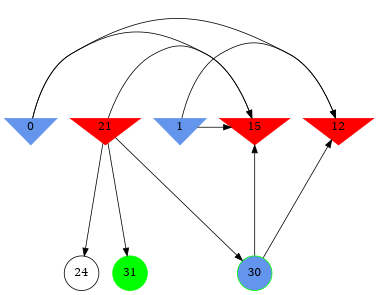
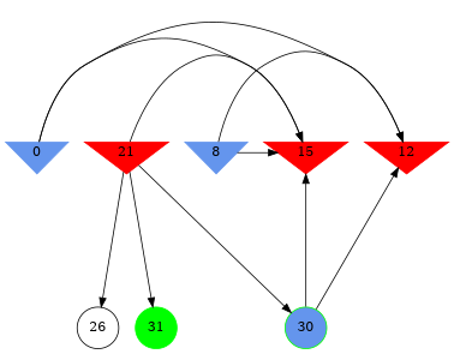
  digraph {
    ranksep=2.0
    node [color=red shape=invtriangle style=filled]
    0 [color=cornflowerblue]
-   8 [color=cornflowerblue label=1]
+   8 [color=cornflowerblue]
    12
    15
    21
-   26 [color=black shape=circle label=24 style=""]
+   26 [color=black shape=circle style=""]
    30 [color=green fillcolor=cornflowerblue shape=circle]
    31 [color=green shape=circle]
    subgraph sub_1 {
      rank=same
      0
      8
      12
      15
      21
    }
    subgraph sub_2 {
      rank=same
      26
    }
    subgraph sub_3 {
      rank=same
      30
      31
    }
    0 -> 12
    0 -> 15
    8 -> 12
    8 -> 15
    21 -> 15
    21 -> 26
    21 -> 30
    21 -> 31
    30 -> 12
    30 -> 15
  }
